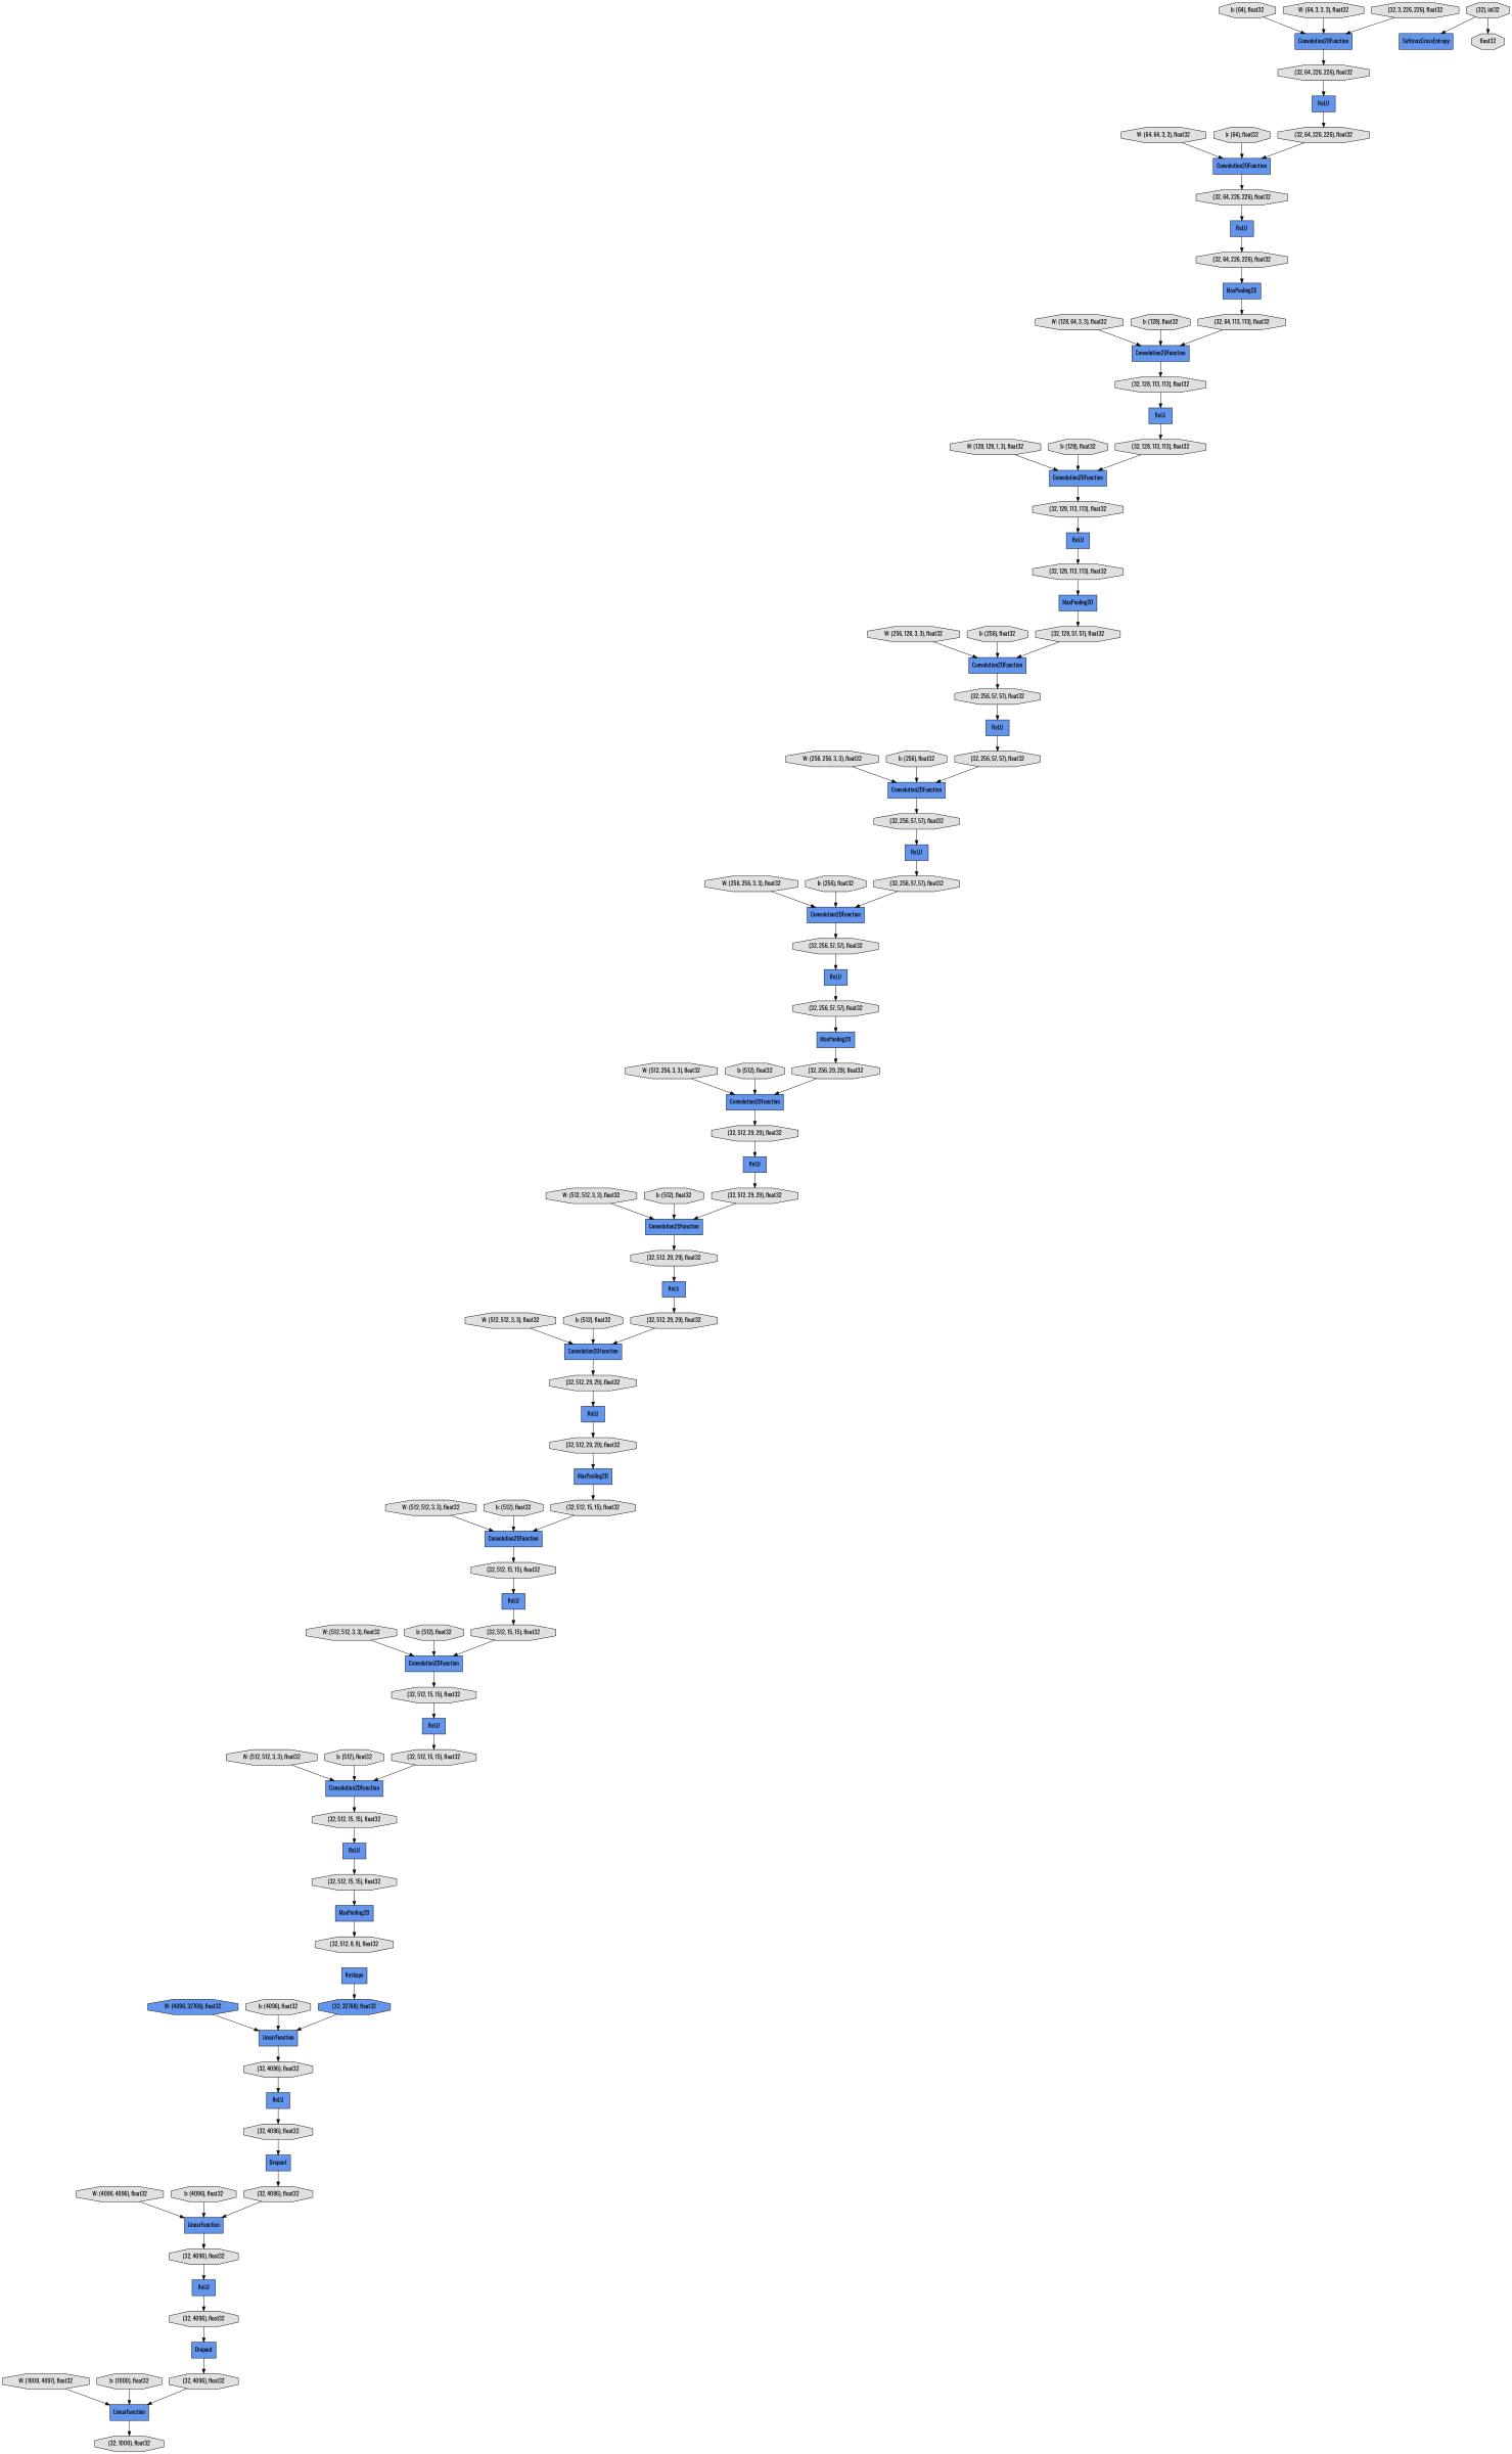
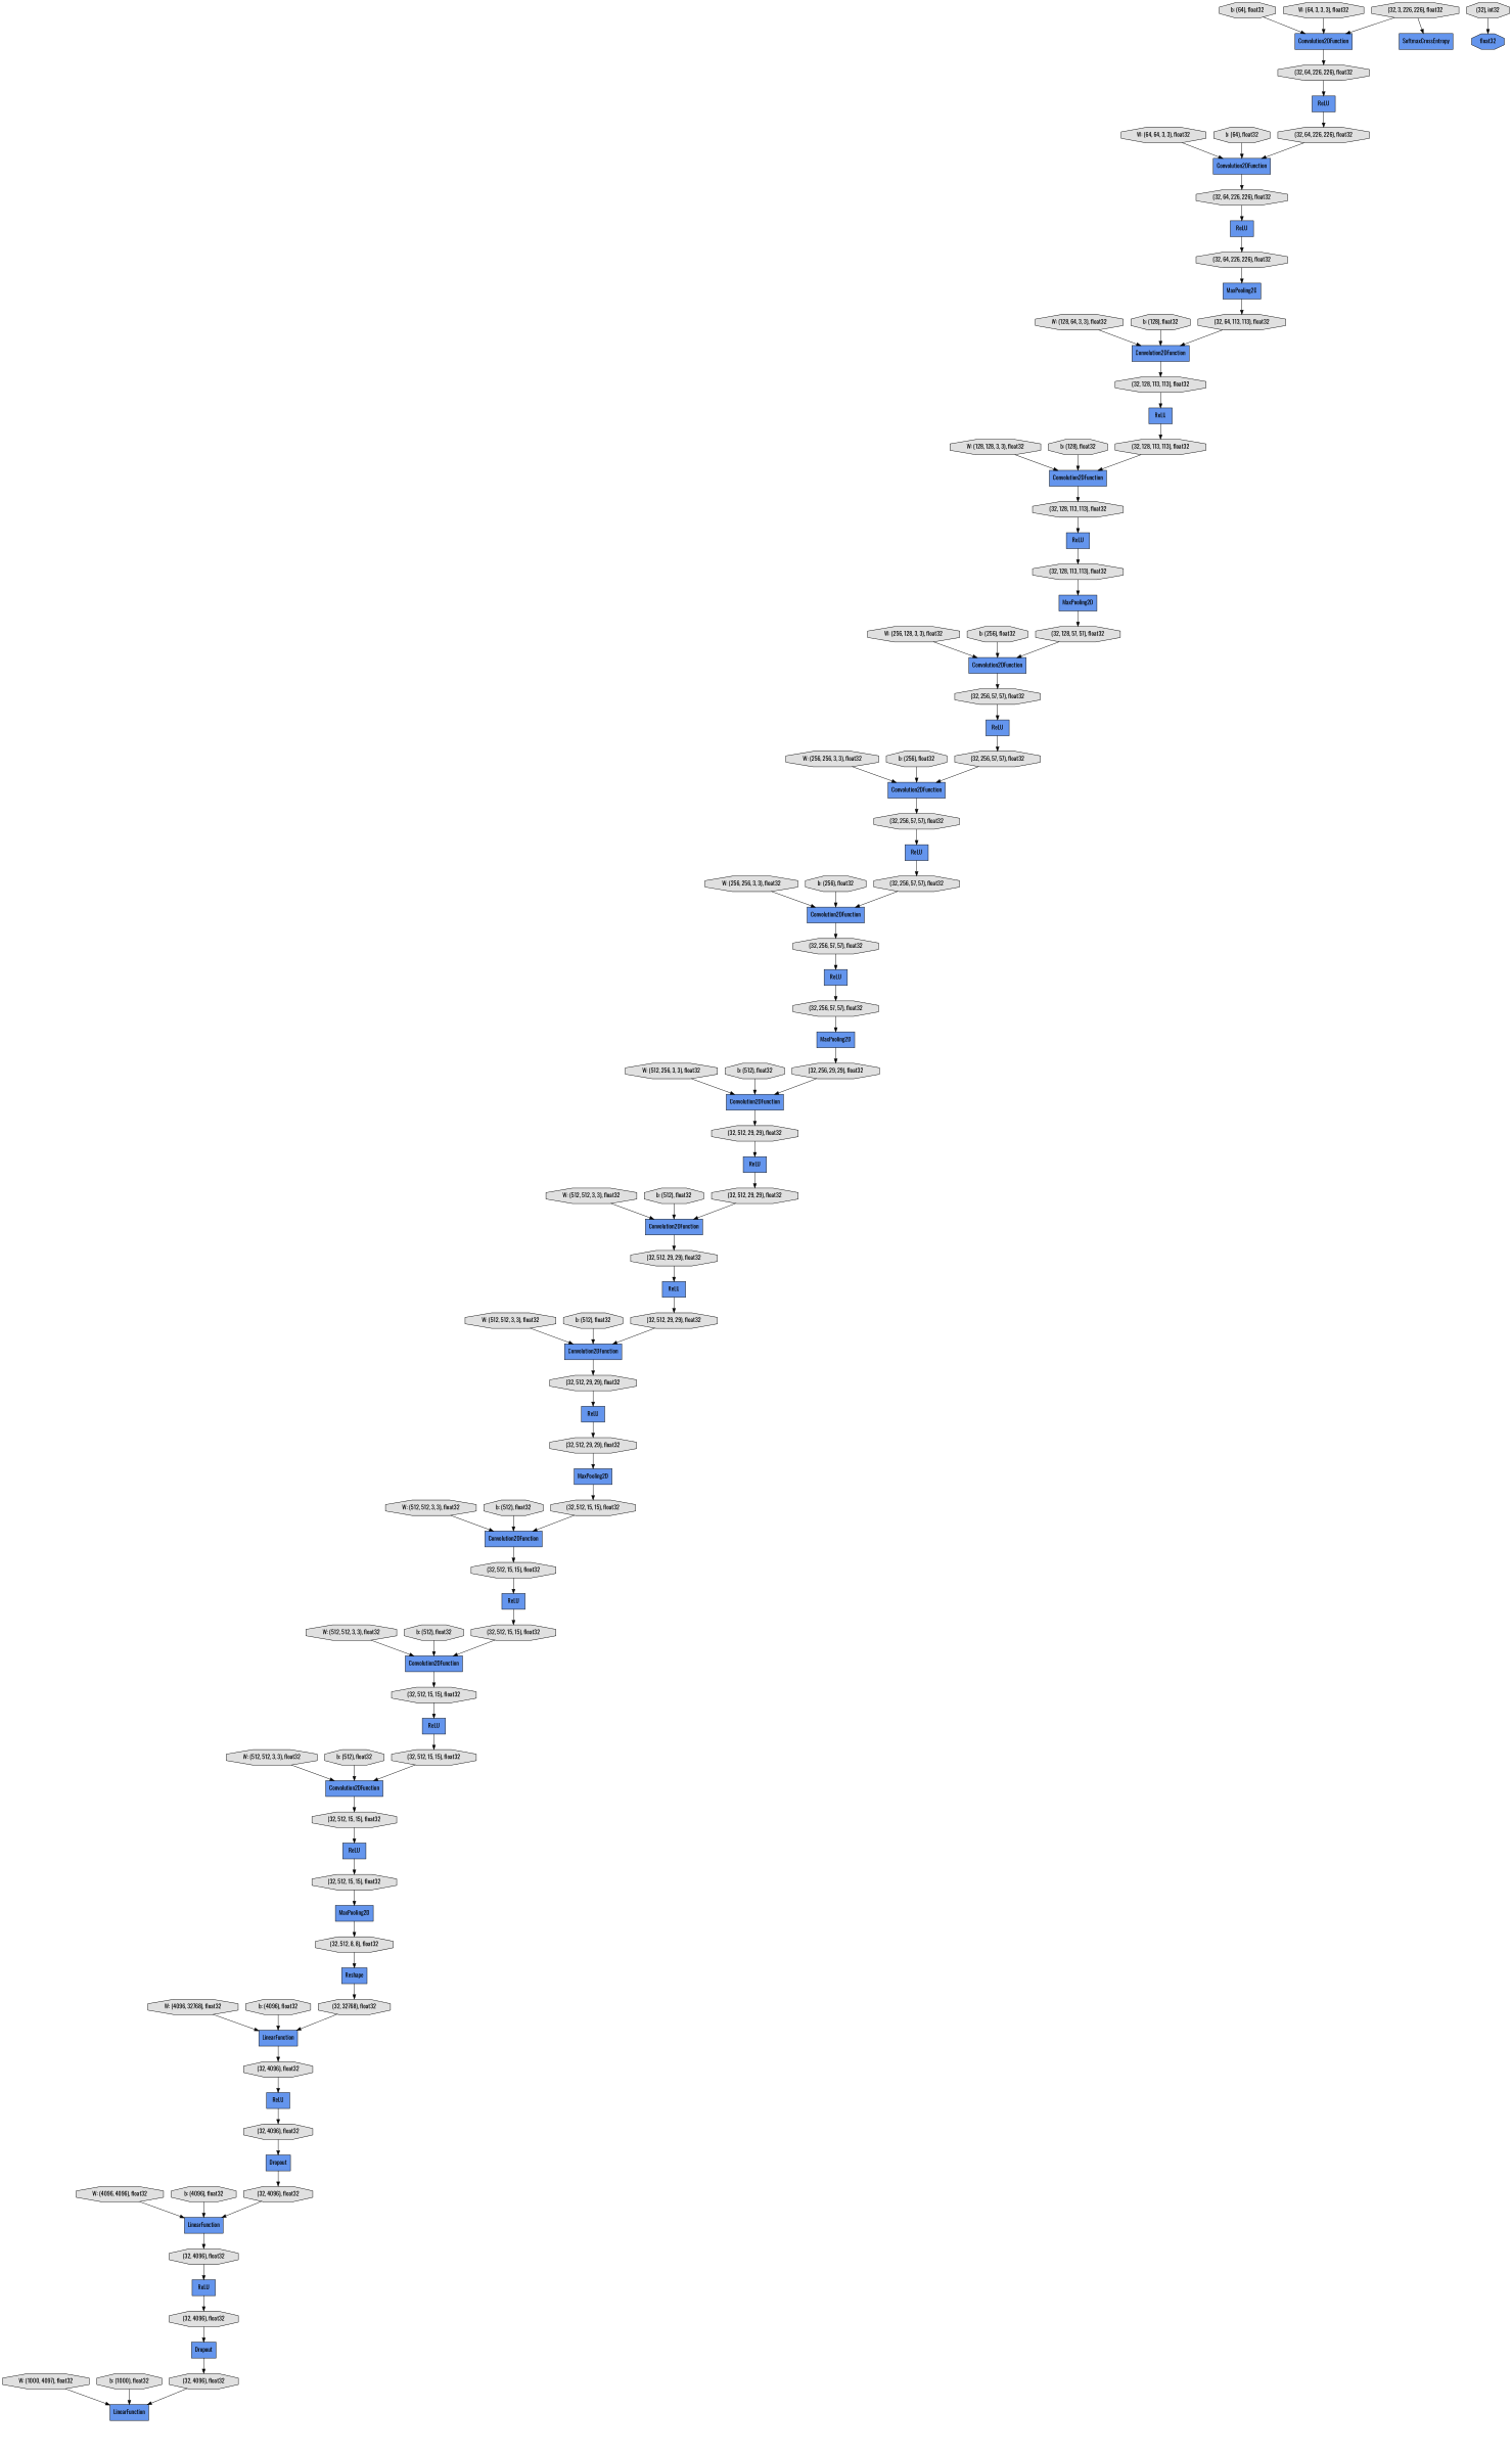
  digraph {
    fontname=Oswald
    rankdir=TB
    node [fillcolor="#E0E0E0" fontname=Oswald shape=octagon style=filled]
    edge [fontname=Oswald]
    n1 [fillcolor="#6495ED" label=ReLU shape=record]
    n2 [label="(32, 64, 226, 226), float32"]
    n3 [fillcolor="#6495ED" label=Convolution2DFunction shape=record]
-   n4 [label="(32, 1000), float32"]
    n5 [fillcolor="#6495ED" label=SoftmaxCrossEntropy shape=record]
    n6 [label="W: (128, 64, 3, 3), float32"]
    n7 [fillcolor="#6495ED" label=Convolution2DFunction shape=record]
    n8 [label="(32, 128, 113, 113), float32"]
    n9 [label="(32), int32"]
-   n10 [label=float32]
+   n10 [fillcolor="#6495ED" label=float32]
    n11 [fillcolor="#6495ED" label=Convolution2DFunction shape=record]
    n12 [label="(32, 64, 226, 226), float32"]
    n13 [fillcolor="#6495ED" label=ReLU shape=record]
    n14 [label="(32, 64, 226, 226), float32"]
    n15 [fillcolor="#6495ED" label=MaxPooling2D shape=record]
    n16 [label="b: (128), float32"]
    n17 [label="W: (1000, 4097), float32"]
    n18 [fillcolor="#6495ED" label=LinearFunction shape=record]
-   n19 [label="W: (128, 128, 7, 3), float32"]
+   n19 [label="W: (128, 128, 3, 3), float32"]
    n20 [fillcolor="#6495ED" label=Convolution2DFunction shape=record]
    n21 [label="(32, 128, 113, 113), float32"]
    n22 [label="b: (128), float32"]
    n23 [label="W: (256, 128, 3, 3), float32"]
    n24 [fillcolor="#6495ED" label=Convolution2DFunction shape=record]
    n25 [label="(32, 256, 57, 57), float32"]
    n26 [label="b: (256), float32"]
    n27 [label="W: (256, 256, 3, 3), float32"]
    n28 [fillcolor="#6495ED" label=Convolution2DFunction shape=record]
    n29 [label="(32, 256, 57, 57), float32"]
    n30 [label="(32, 64, 226, 226), float32"]
    n31 [label="b: (256), float32"]
    n32 [label="W: (256, 256, 3, 3), float32"]
    n33 [fillcolor="#6495ED" label=Convolution2DFunction shape=record]
    n34 [label="(32, 256, 57, 57), float32"]
    n35 [label="b: (256), float32"]
    n36 [label="W: (512, 256, 3, 3), float32"]
    n37 [fillcolor="#6495ED" label=Convolution2DFunction shape=record]
    n38 [label="(32, 512, 29, 29), float32"]
    n39 [label="b: (512), float32"]
    n40 [label="b: (64), float32"]
    n41 [label="W: (512, 512, 3, 3), float32"]
    n42 [fillcolor="#6495ED" label=Convolution2DFunction shape=record]
    n43 [label="(32, 512, 29, 29), float32"]
    n44 [label="W: (64, 64, 3, 3), float32"]
    n45 [label="(32, 3, 226, 226), float32"]
    n46 [label="b: (64), float32"]
    n47 [fillcolor="#6495ED" label=LinearFunction shape=record]
    n48 [label="(32, 4096), float32"]
    n49 [fillcolor="#6495ED" label=ReLU shape=record]
    n50 [label="b: (512), float32"]
    n51 [label="(32, 512, 15, 15), float32"]
    n52 [fillcolor="#6495ED" label=ReLU shape=record]
    n53 [label="(32, 512, 15, 15), float32"]
    n54 [fillcolor="#6495ED" label=Convolution2DFunction shape=record]
    n55 [label="(32, 512, 15, 15), float32"]
    n56 [fillcolor="#6495ED" label=ReLU shape=record]
    n57 [label="(32, 512, 15, 15), float32"]
    n58 [fillcolor="#6495ED" label=MaxPooling2D shape=record]
    n59 [label="b: (1000), float32"]
    n60 [fillcolor="#6495ED" label=Convolution2DFunction shape=record]
    n61 [label="(32, 512, 15, 15), float32"]
    n62 [label="W: (512, 512, 3, 3), float32"]
    n63 [fillcolor="#6495ED" label=Convolution2DFunction shape=record]
    n64 [label="(32, 512, 29, 29), float32"]
    n65 [fillcolor="#6495ED" label=ReLU shape=record]
    n66 [label="(32, 512, 15, 15), float32"]
    n67 [label="(32, 512, 8, 8), float32"]
    n68 [fillcolor="#6495ED" label=Reshape shape=record]
    n69 [label="(32, 64, 113, 113), float32"]
    n70 [label="b: (512), float32"]
    n71 [fillcolor="#6495ED" label=ReLU shape=record]
    n72 [label="W: (512, 512, 3, 3), float32"]
    n73 [fillcolor="#6495ED" label=Convolution2DFunction shape=record]
    n74 [fillcolor="#6495ED" label=ReLU shape=record]
-   n75 [fillcolor="#6495ED" label="(32, 32768), float32"]
+   n75 [label="(32, 32768), float32"]
    n76 [fillcolor="#6495ED" label=ReLU shape=record]
    n77 [label="b: (512), float32"]
    n78 [label="(32, 128, 113, 113), float32"]
    n79 [label="(32, 128, 113, 113), float32"]
    n80 [fillcolor="#6495ED" label=MaxPooling2D shape=record]
    n81 [fillcolor="#6495ED" label=LinearFunction shape=record]
    n82 [label="(32, 128, 57, 57), float32"]
    n83 [fillcolor="#6495ED" label=ReLU shape=record]
    n84 [label="W: (512, 512, 3, 3), float32"]
    n85 [fillcolor="#6495ED" label=ReLU shape=record]
    n86 [label="(32, 4096), float32"]
    n87 [fillcolor="#6495ED" label=Dropout shape=record]
    n88 [fillcolor="#6495ED" label=ReLU shape=record]
    n89 [label="b: (512), float32"]
    n90 [label="(32, 4096), float32"]
    n91 [label="(32, 256, 57, 57), float32"]
    n92 [label="(32, 4096), float32"]
    n93 [label="(32, 256, 57, 57), float32"]
    n94 [fillcolor="#6495ED" label=Dropout shape=record]
    n95 [label="(32, 4096), float32"]
    n96 [label="W: (512, 512, 3, 3), float32"]
    n97 [fillcolor="#6495ED" label=ReLU shape=record]
    n98 [label="(32, 256, 57, 57), float32"]
    n99 [fillcolor="#6495ED" label=MaxPooling2D shape=record]
    n100 [label="(32, 256, 29, 29), float32"]
    n101 [label="b: (512), float32"]
    n102 [label="(32, 4096), float32"]
    n103 [fillcolor="#6495ED" label=ReLU shape=record]
-   n104 [fillcolor="#6495ED" label="W: (4096, 32768), float32"]
+   n104 [label="W: (4096, 32768), float32"]
    n105 [label="(32, 512, 29, 29), float32"]
    n106 [label="b: (4096), float32"]
    n107 [label="(32, 512, 29, 29), float32"]
    n108 [label="W: (64, 3, 3, 3), float32"]
    n109 [fillcolor="#6495ED" label=ReLU shape=record]
    n110 [label="(32, 512, 29, 29), float32"]
    n111 [fillcolor="#6495ED" label=MaxPooling2D shape=record]
    n112 [label="W: (4096, 4096), float32"]
    n113 [label="(32, 512, 15, 15), float32"]
    n114 [label="b: (4096), float32"]
    n1 -> n2
    n2 -> n3
    n3 -> n30
    n6 -> n7
    n7 -> n8
    n8 -> n74
-   n9 -> n5
+   n45 -> n5
    n9 -> n10
    n11 -> n12
    n12 -> n1
    n13 -> n14
    n14 -> n15
    n15 -> n69
    n16 -> n7
    n17 -> n18
-   n18 -> n4
    n19 -> n20
    n20 -> n21
    n21 -> n71
    n22 -> n20
    n23 -> n24
    n24 -> n25
    n25 -> n88
    n26 -> n24
    n27 -> n28
    n28 -> n29
    n29 -> n76
    n30 -> n13
    n31 -> n28
    n32 -> n33
    n33 -> n34
    n34 -> n97
    n35 -> n33
    n36 -> n37
    n37 -> n38
    n38 -> n103
    n39 -> n37
    n40 -> n11
    n41 -> n42
    n42 -> n43
    n43 -> n83
    n44 -> n3
    n45 -> n11
    n46 -> n3
    n47 -> n48
    n48 -> n49
    n49 -> n102
    n50 -> n42
    n51 -> n52
    n52 -> n53
    n53 -> n60
    n54 -> n55
    n55 -> n56
    n56 -> n57
    n57 -> n58
    n58 -> n67
    n59 -> n18
    n60 -> n61
    n61 -> n65
    n62 -> n63
    n63 -> n64
    n64 -> n109
    n65 -> n66
    n66 -> n54
+   n67 -> n68
    n68 -> n75
    n69 -> n7
    n70 -> n63
    n71 -> n79
    n72 -> n73
    n73 -> n51
    n74 -> n78
    n75 -> n81
    n76 -> n93
    n77 -> n73
    n78 -> n20
    n79 -> n80
    n80 -> n82
    n81 -> n90
    n82 -> n24
    n83 -> n107
    n84 -> n60
    n85 -> n86
    n86 -> n87
    n87 -> n92
    n88 -> n91
    n89 -> n60
    n90 -> n85
    n91 -> n28
    n92 -> n47
    n93 -> n33
    n94 -> n95
    n95 -> n18
    n96 -> n54
    n97 -> n98
    n98 -> n99
    n99 -> n100
    n100 -> n37
    n101 -> n54
    n102 -> n94
    n103 -> n105
    n104 -> n81
    n105 -> n42
    n106 -> n81
    n107 -> n63
    n108 -> n11
    n109 -> n110
    n110 -> n111
    n111 -> n113
    n112 -> n47
    n113 -> n73
    n114 -> n47
  }
